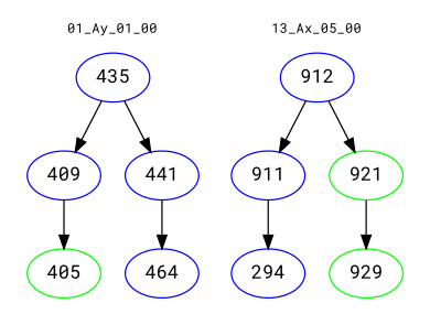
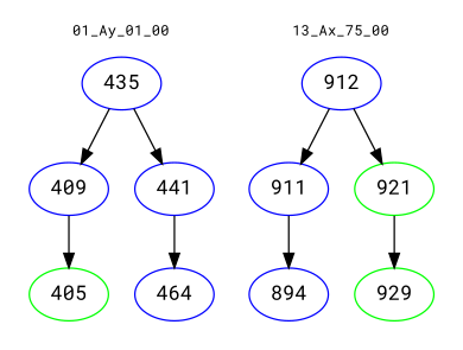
  digraph {
    fontname="Roboto Mono"
    node [color=blue fontname="Roboto Mono"]
    edge [color=black fontname="Roboto Mono"]
    n1 [label=435]
    n2 [label=409]
    n3 [label=441]
    n4 [color=green label=405]
    n5 [label=464]
    n6 [label=912]
    n7 [label=911]
    n8 [color=green label=921]
-   n9 [label=294]
+   n9 [label=894]
    n10 [color=green label=929]
    subgraph cluster_1 {
      color=white
      fontsize=10
      label="01_Ay_01_00"
      n1
      n2
      n3
      n4
      n5
    }
    subgraph cluster_2 {
      color=white
      fontsize=10
-     label="13_Ax_05_00"
+     label="13_Ax_75_00"
      n6
      n7
      n8
      n9
      n10
    }
    n1 -> n2
    n1 -> n3
    n2 -> n4
    n3 -> n5
    n6 -> n7
    n6 -> n8
    n7 -> n9
    n8 -> n10
  }
